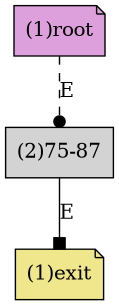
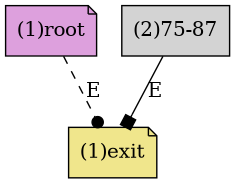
  digraph {
    node [shape=note style=filled]
    n1 [fillcolor=plum label="(1)root"]
    n2 [fillcolor=lightgrey label="(2)75-87" shape=box]
    n3 [fillcolor=khaki label="(1)exit"]
-   n1 -> n2 [arrowhead=dot label=E style=dashed]
+   n1 -> n3 [arrowhead=dot label=E style=dashed]
    n2 -> n3 [arrowhead=box label=E style=solid]
  }
